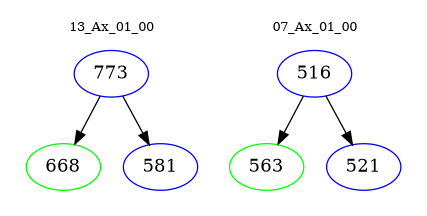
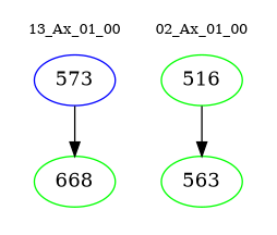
  digraph {
    node [color=blue]
    edge [color=black]
-   n1 [label=773]
+   n1 [label=573]
    n2 [color=green label=668]
-   n3 [label=581]
-   n4 [label=516]
+   n4 [color=green label=516]
    n5 [color=green label=563]
-   n6 [label=521]
    subgraph cluster_1 {
      color=white
      fontsize=10
      label="13_Ax_01_00"
      n1
      n2
-     n3
    }
    subgraph cluster_2 {
      color=white
      fontsize=10
-     label="07_Ax_01_00"
+     label="02_Ax_01_00"
      n4
      n5
-     n6
    }
    n1 -> n2
-   n1 -> n3
    n4 -> n5
-   n4 -> n6
  }
